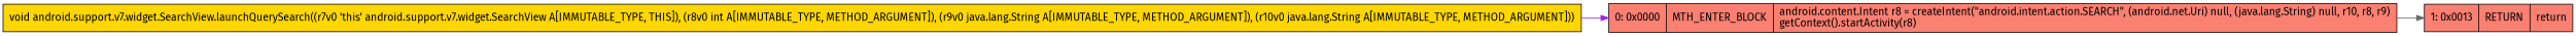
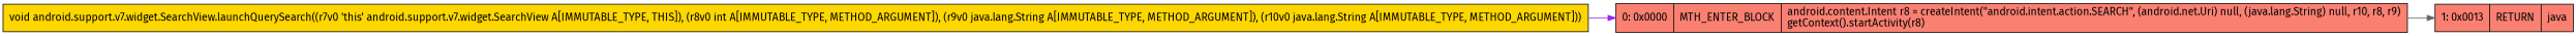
  digraph {
    rankdir=LR
    fontname="Fira Sans"
    node [shape=record style=filled fillcolor=salmon fontname="Fira Sans"]
    edge [fontname="Fira Sans"]
    n1 [label="{0\:\ 0x0000|MTH_ENTER_BLOCK\l|android.content.Intent r8 = createIntent(\"android.intent.action.SEARCH\", (android.net.Uri) null, (java.lang.String) null, r10, r8, r9)\lgetContext().startActivity(r8)\l}"]
-   n2 [label="{1\:\ 0x0013|RETURN\l|return\l}"]
+   n2 [label="{1\:\ 0x0013|RETURN\l|java\l}"]
    n3 [label="{void android.support.v7.widget.SearchView.launchQuerySearch((r7v0 'this' android.support.v7.widget.SearchView A[IMMUTABLE_TYPE, THIS]), (r8v0 int A[IMMUTABLE_TYPE, METHOD_ARGUMENT]), (r9v0 java.lang.String A[IMMUTABLE_TYPE, METHOD_ARGUMENT]), (r10v0 java.lang.String A[IMMUTABLE_TYPE, METHOD_ARGUMENT])) }" fillcolor=gold]
    n1 -> n2 [color=gray40]
    n3 -> n1 [color=purple]
  }
